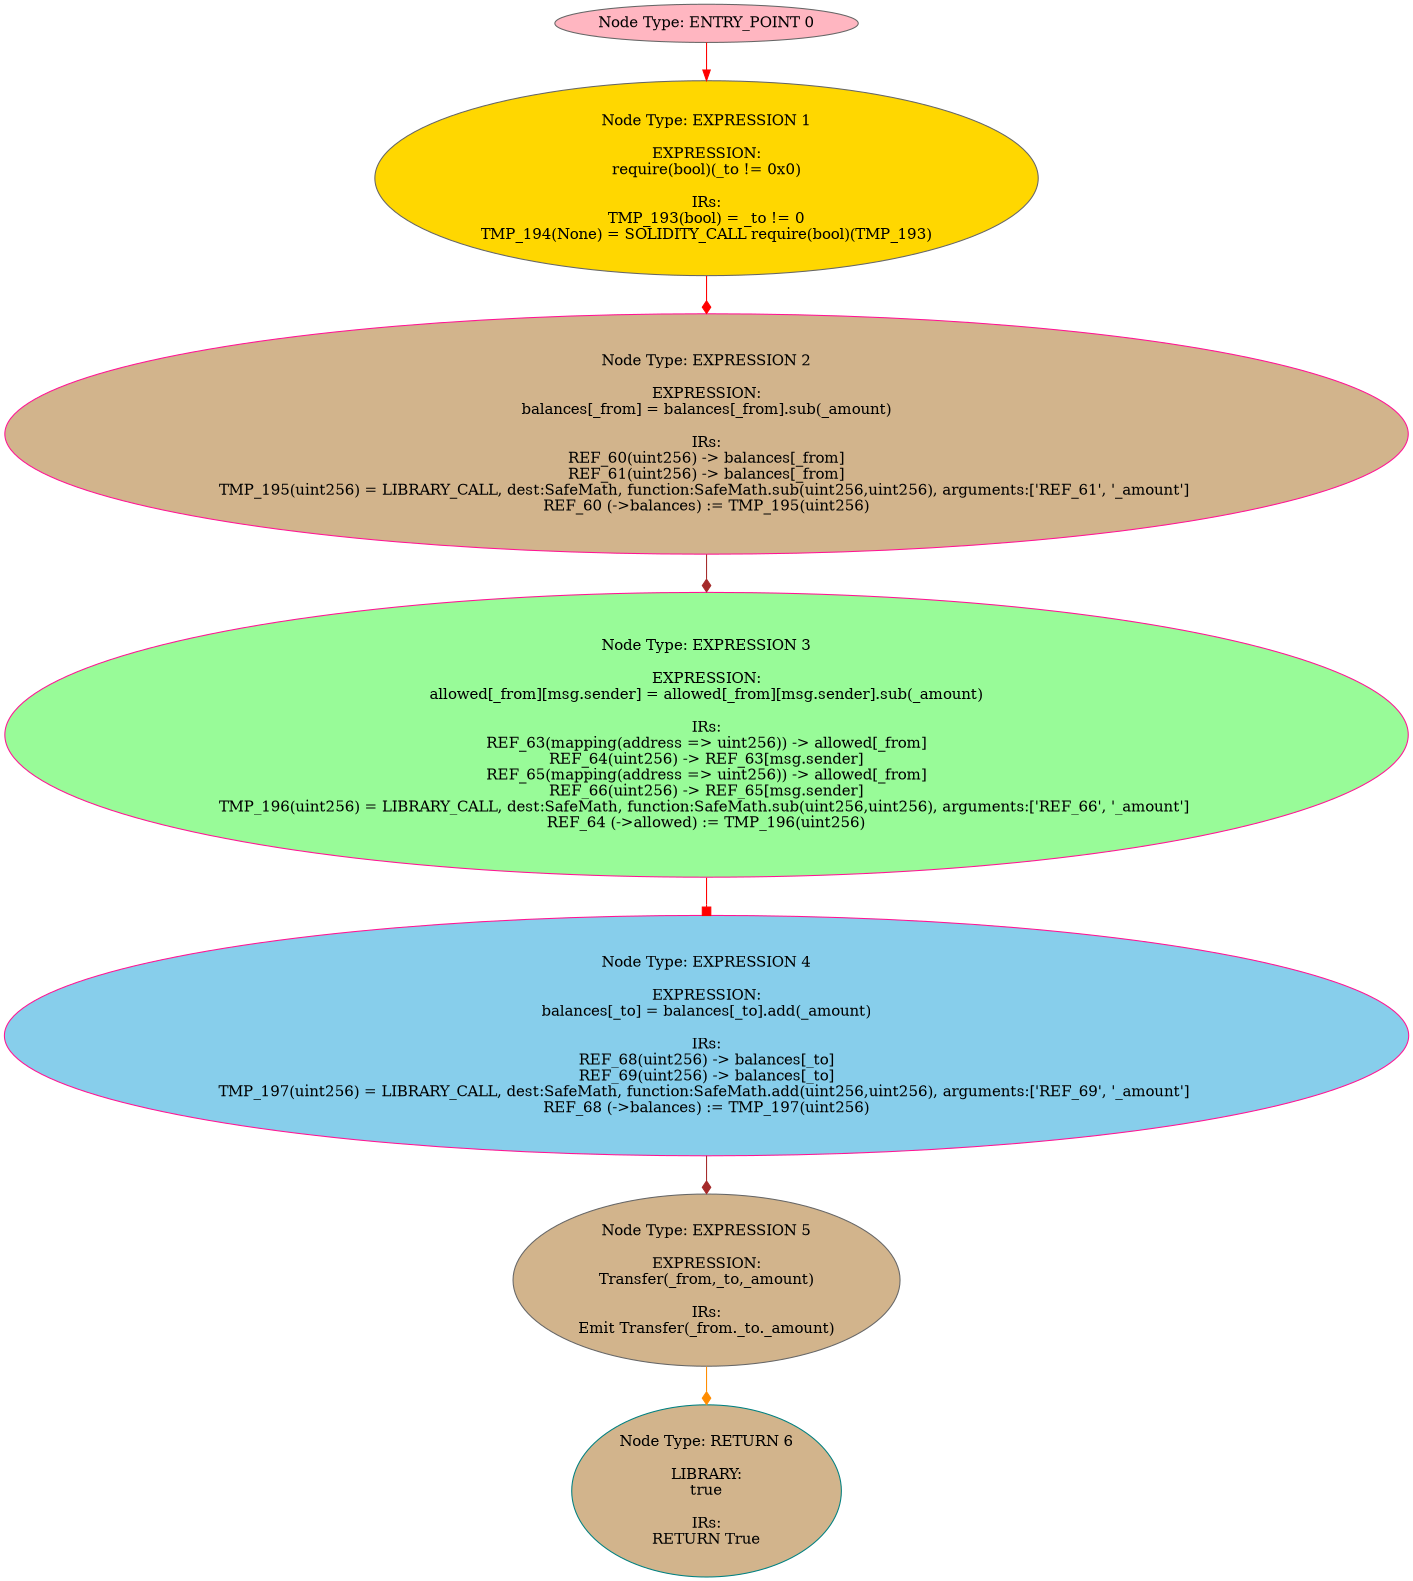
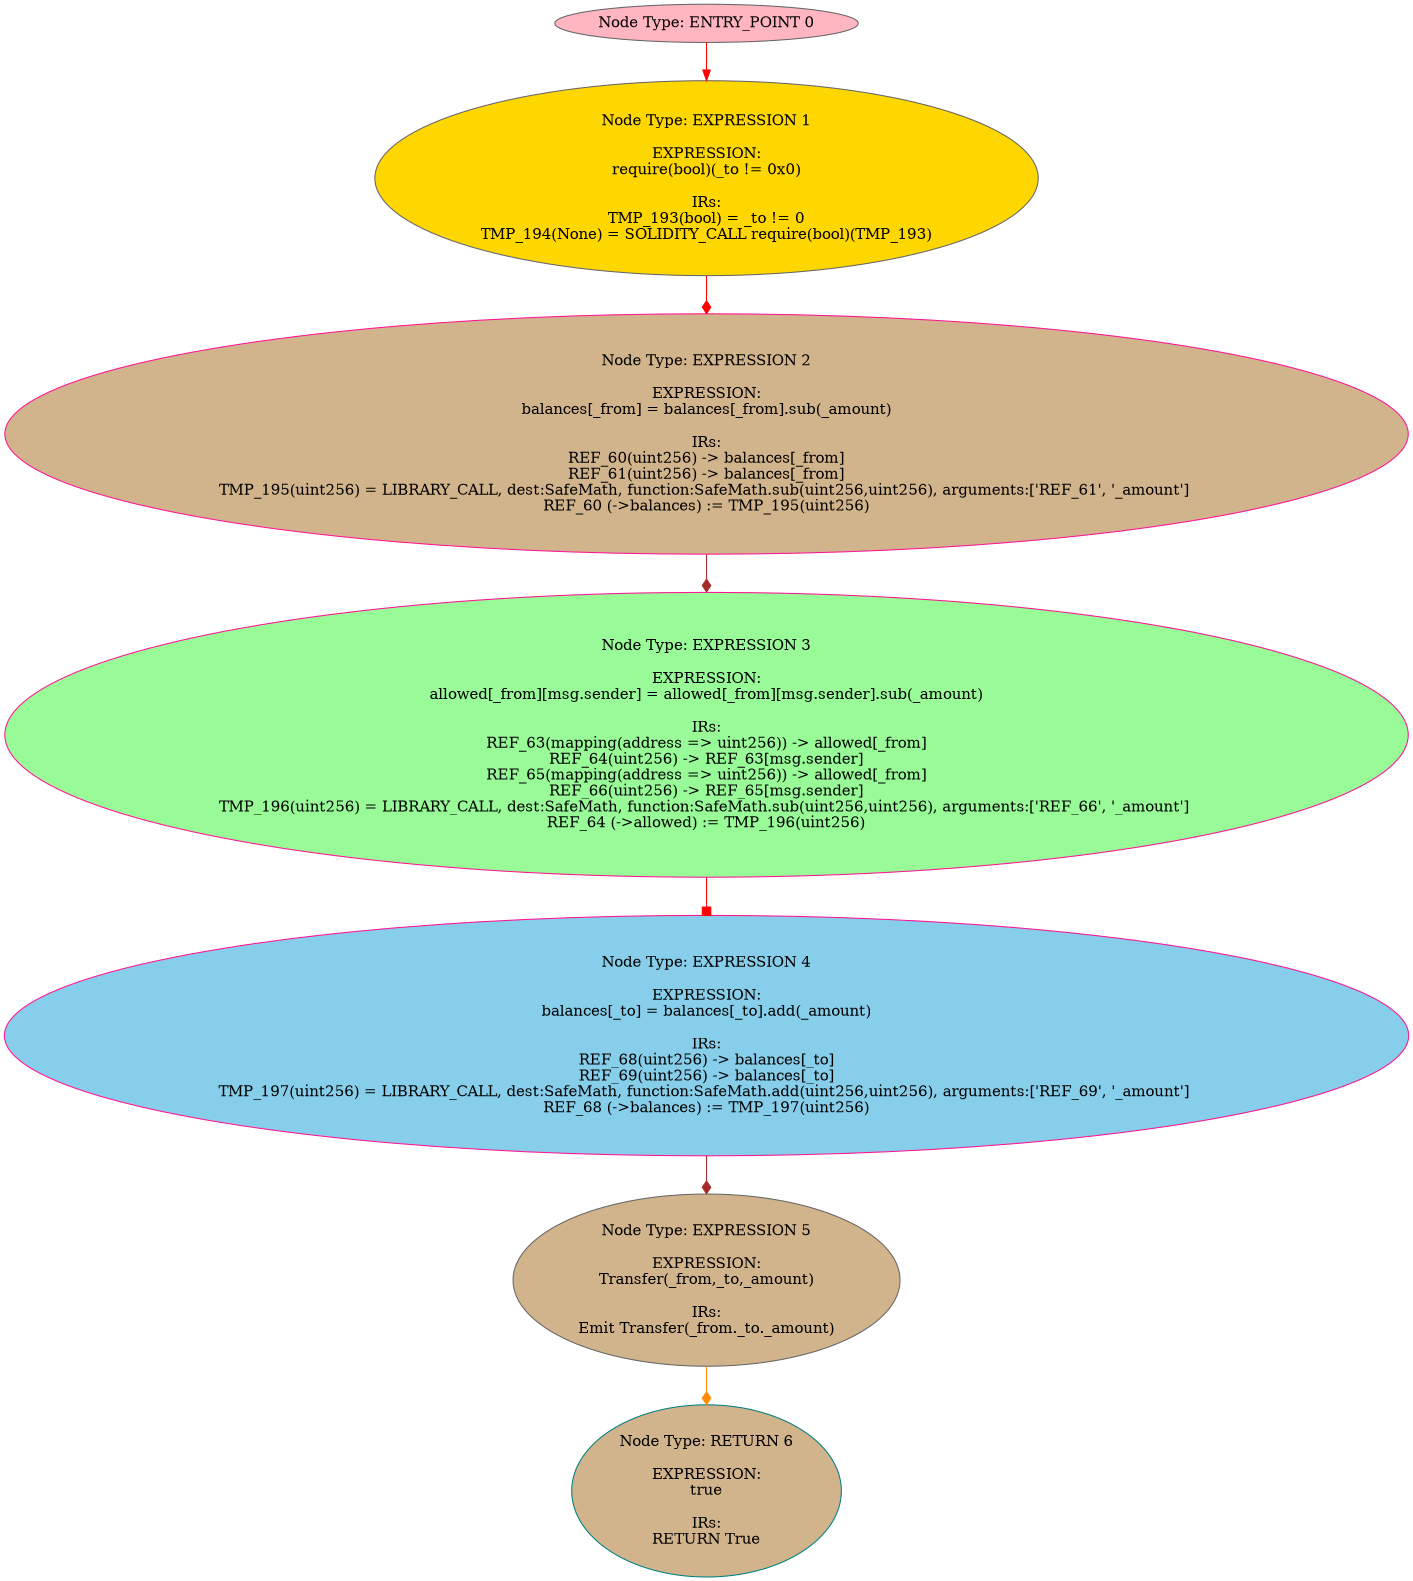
  digraph {
    node [style=filled fillcolor=tan color=gray40]
    edge [color=red arrowhead=diamond]
    n1 [label="Node Type: ENTRY_POINT 0\n" fillcolor=lightpink]
    n2 [label="Node Type: EXPRESSION 1\n\nEXPRESSION:\nrequire(bool)(_to != 0x0)\n\nIRs:\nTMP_193(bool) = _to != 0\nTMP_194(None) = SOLIDITY_CALL require(bool)(TMP_193)" fillcolor=gold]
    n3 [label="Node Type: EXPRESSION 2\n\nEXPRESSION:\nbalances[_from] = balances[_from].sub(_amount)\n\nIRs:\nREF_60(uint256) -> balances[_from]\nREF_61(uint256) -> balances[_from]\nTMP_195(uint256) = LIBRARY_CALL, dest:SafeMath, function:SafeMath.sub(uint256,uint256), arguments:['REF_61', '_amount'] \nREF_60 (->balances) := TMP_195(uint256)" color=deeppink]
    n4 [label="Node Type: EXPRESSION 3\n\nEXPRESSION:\nallowed[_from][msg.sender] = allowed[_from][msg.sender].sub(_amount)\n\nIRs:\nREF_63(mapping(address => uint256)) -> allowed[_from]\nREF_64(uint256) -> REF_63[msg.sender]\nREF_65(mapping(address => uint256)) -> allowed[_from]\nREF_66(uint256) -> REF_65[msg.sender]\nTMP_196(uint256) = LIBRARY_CALL, dest:SafeMath, function:SafeMath.sub(uint256,uint256), arguments:['REF_66', '_amount'] \nREF_64 (->allowed) := TMP_196(uint256)" fillcolor=palegreen color=deeppink]
    n5 [label="Node Type: EXPRESSION 4\n\nEXPRESSION:\nbalances[_to] = balances[_to].add(_amount)\n\nIRs:\nREF_68(uint256) -> balances[_to]\nREF_69(uint256) -> balances[_to]\nTMP_197(uint256) = LIBRARY_CALL, dest:SafeMath, function:SafeMath.add(uint256,uint256), arguments:['REF_69', '_amount'] \nREF_68 (->balances) := TMP_197(uint256)" fillcolor=skyblue color=deeppink]
    n6 [label="Node Type: EXPRESSION 5\n\nEXPRESSION:\nTransfer(_from,_to,_amount)\n\nIRs:\nEmit Transfer(_from._to._amount)"]
-   n7 [label="Node Type: RETURN 6\n\nLIBRARY:\ntrue\n\nIRs:\nRETURN True" color=teal]
+   n7 [label="Node Type: RETURN 6\n\nEXPRESSION:\ntrue\n\nIRs:\nRETURN True" color=teal]
    n1 -> n2 [arrowhead=normal]
    n2 -> n3
    n3 -> n4 [color=brown]
    n4 -> n5 [arrowhead=box]
    n5 -> n6 [color=brown]
    n6 -> n7 [color=darkorange]
  }
